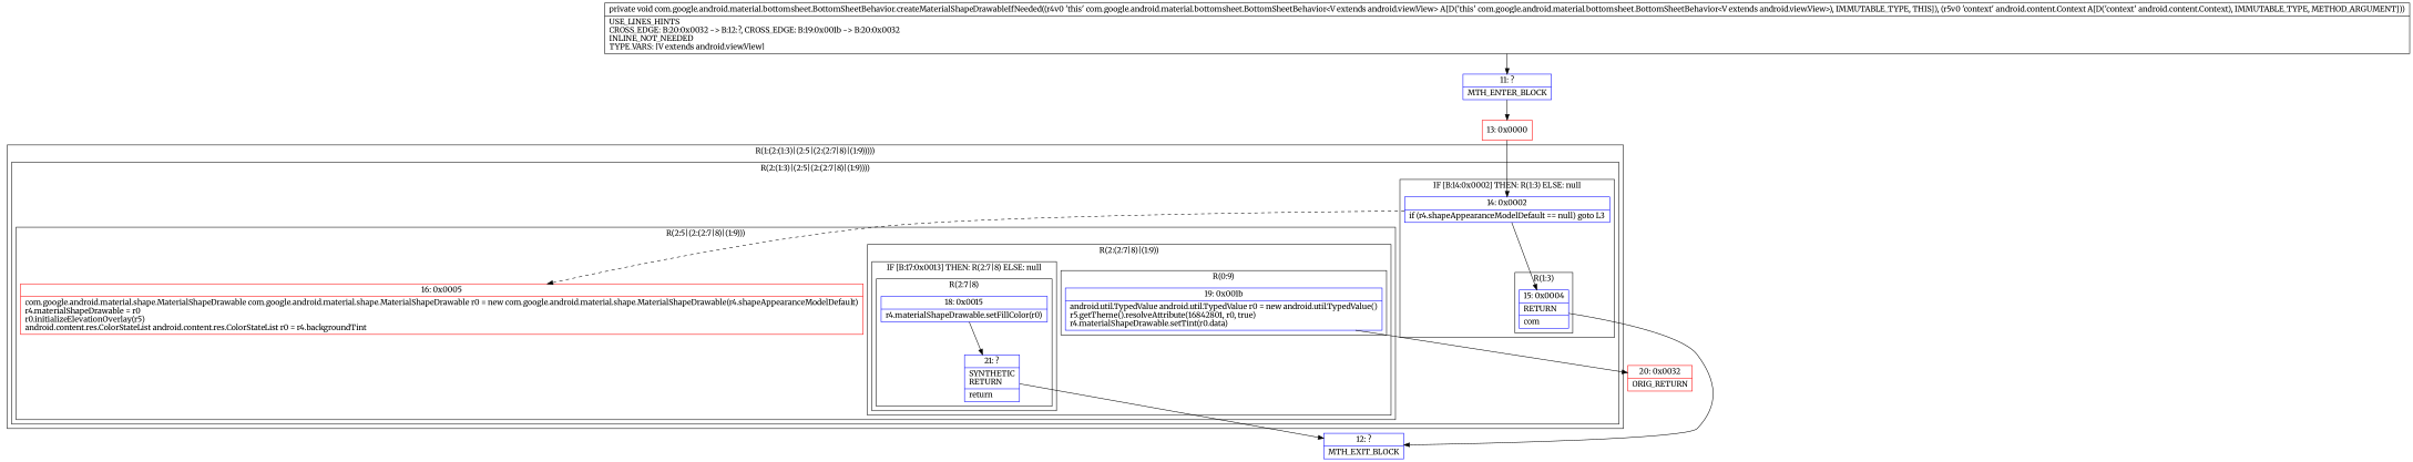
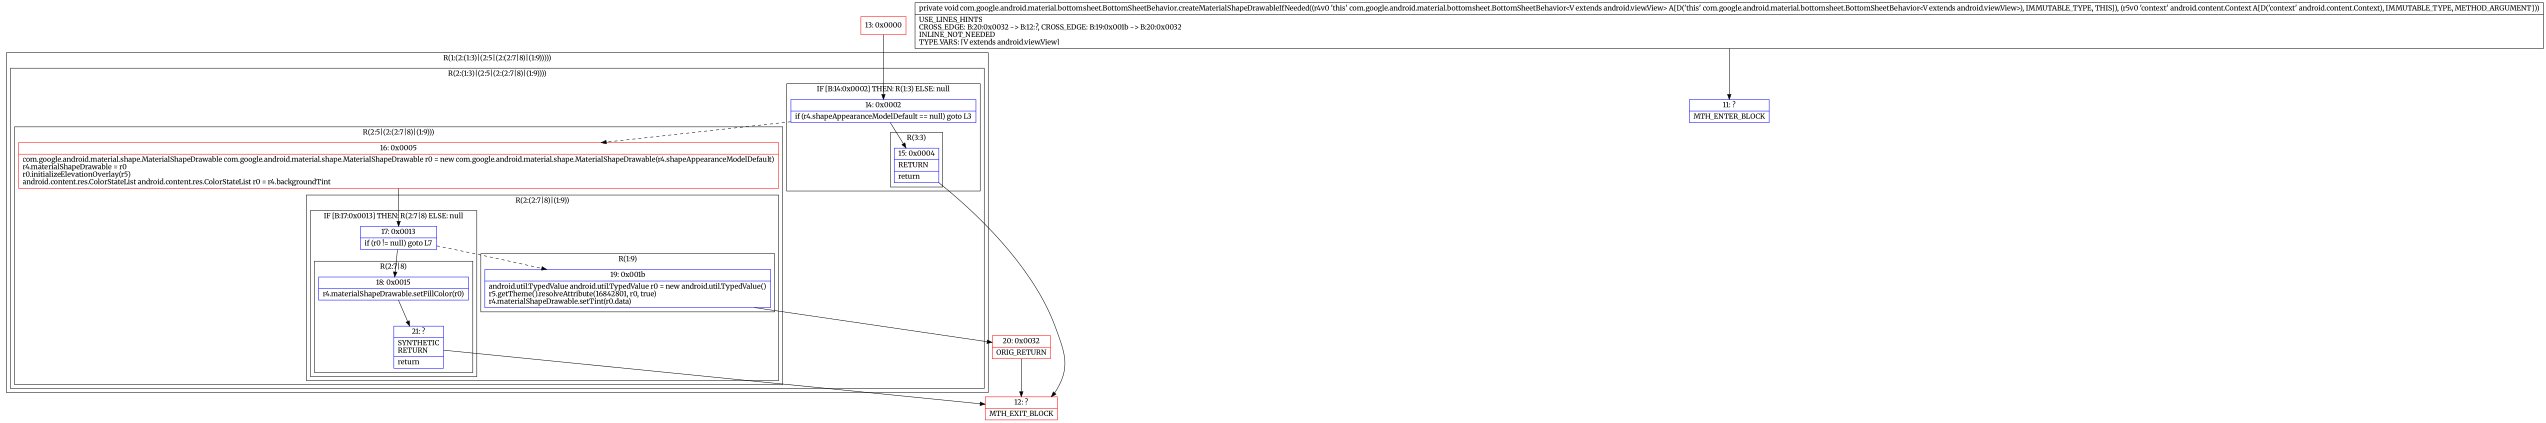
  digraph {
    fontname=Merriweather
    node [color=blue fontname=Merriweather shape=record]
    edge [fontname=Merriweather]
-   n1 [label="{15\:\ 0x0004|RETURN\l|com\l}"]
+   n1 [label="{15\:\ 0x0004|RETURN\l|return\l}"]
    n2 [label="{14\:\ 0x0002|if (r4.shapeAppearanceModelDefault == null) goto L3\l}"]
    n3 [label="{18\:\ 0x0015|r4.materialShapeDrawable.setFillColor(r0)\l}"]
    n4 [label="{21\:\ ?|SYNTHETIC\lRETURN\l|return\l}"]
+   n5 [label="{17\:\ 0x0013|if (r0 != null) goto L7\l}"]
    n6 [label="{19\:\ 0x001b|android.util.TypedValue android.util.TypedValue r0 = new android.util.TypedValue()\lr5.getTheme().resolveAttribute(16842801, r0, true)\lr4.materialShapeDrawable.setTint(r0.data)\l}"]
    n7 [color=red label="{16\:\ 0x0005|com.google.android.material.shape.MaterialShapeDrawable com.google.android.material.shape.MaterialShapeDrawable r0 = new com.google.android.material.shape.MaterialShapeDrawable(r4.shapeAppearanceModelDefault)\lr4.materialShapeDrawable = r0\lr0.initializeElevationOverlay(r5)\landroid.content.res.ColorStateList android.content.res.ColorStateList r0 = r4.backgroundTint\l}"]
-   n8 [label="{12\:\ ?|MTH_EXIT_BLOCK\l}"]
+   n8 [color=red label="{12\:\ ?|MTH_EXIT_BLOCK\l}"]
    n9 [color=red label="{20\:\ 0x0032|ORIG_RETURN\l}"]
    n10 [label="{11\:\ ?|MTH_ENTER_BLOCK\l}"]
    n11 [color=red label="{13\:\ 0x0000}"]
    n12 [label="{private void com.google.android.material.bottomsheet.BottomSheetBehavior.createMaterialShapeDrawableIfNeeded((r4v0 'this' com.google.android.material.bottomsheet.BottomSheetBehavior\<V extends android.view.View\> A[D('this' com.google.android.material.bottomsheet.BottomSheetBehavior\<V extends android.view.View\>), IMMUTABLE_TYPE, THIS]), (r5v0 'context' android.content.Context A[D('context' android.content.Context), IMMUTABLE_TYPE, METHOD_ARGUMENT]))  | USE_LINES_HINTS\lCROSS_EDGE: B:20:0x0032 \-\> B:12:?, CROSS_EDGE: B:19:0x001b \-\> B:20:0x0032\lINLINE_NOT_NEEDED\lTYPE_VARS: [V extends android.view.View]\l}" color=""]
    subgraph cluster_1 {
      label="R(1:(2:(1:3)|(2:5|(2:(2:7|8)|(1:9)))))"
      subgraph cluster_2 {
        label="R(2:(1:3)|(2:5|(2:(2:7|8)|(1:9))))"
        subgraph cluster_3 {
          label="IF [B:14:0x0002] THEN: R(1:3) ELSE: null"
          n2
          subgraph cluster_4 {
-           label="R(1:3)"
+           label="R(3:3)"
            n1
          }
        }
        subgraph cluster_5 {
          label="R(2:5|(2:(2:7|8)|(1:9)))"
          n7
          subgraph cluster_6 {
            label="R(2:(2:7|8)|(1:9))"
            subgraph cluster_7 {
              label="IF [B:17:0x0013] THEN: R(2:7|8) ELSE: null"
+             n5
              subgraph cluster_8 {
                label="R(2:7|8)"
                n3
                n4
              }
            }
            subgraph cluster_9 {
-             label="R(0:9)"
+             label="R(1:9)"
              n6
            }
          }
        }
      }
    }
    n1 -> n8
    n2 -> n1
    n2 -> n7 [style=dashed]
    n3 -> n4
    n4 -> n8
+   n5 -> n3
+   n5 -> n6 [style=dashed]
    n6 -> n9
-   n10 -> n11
+   n7 -> n5
+   n9 -> n8
    n11 -> n2
    n12 -> n10
  }
